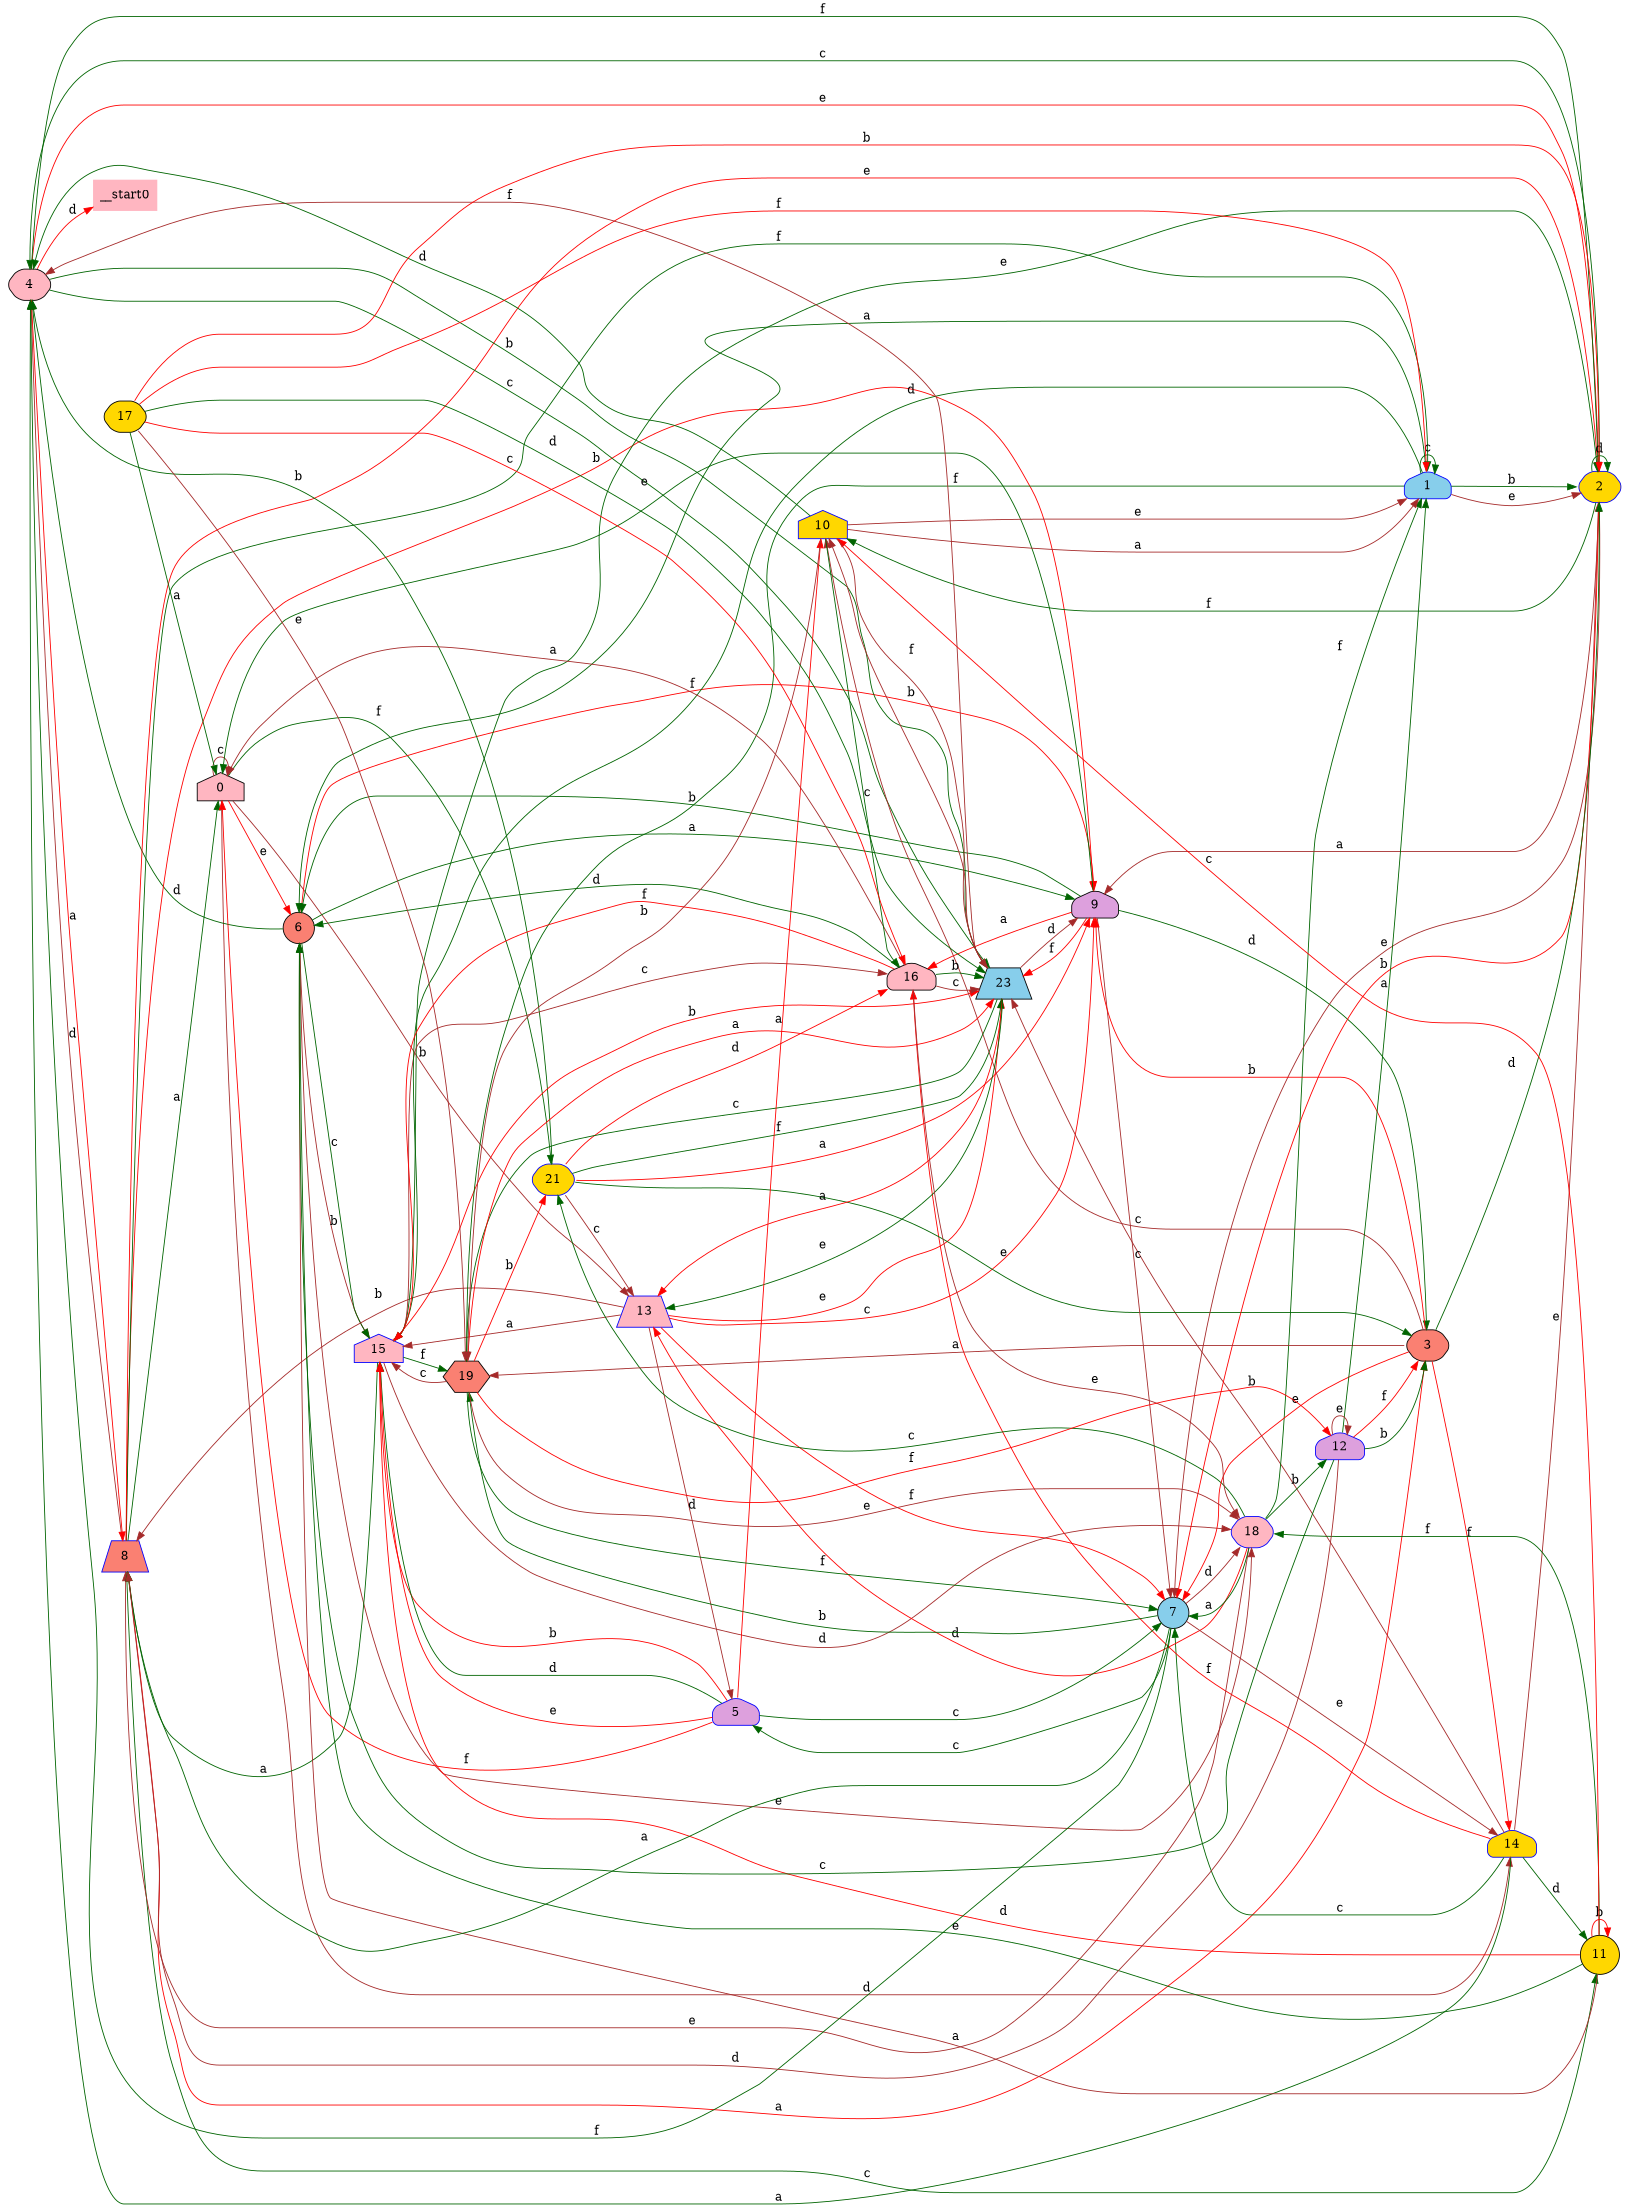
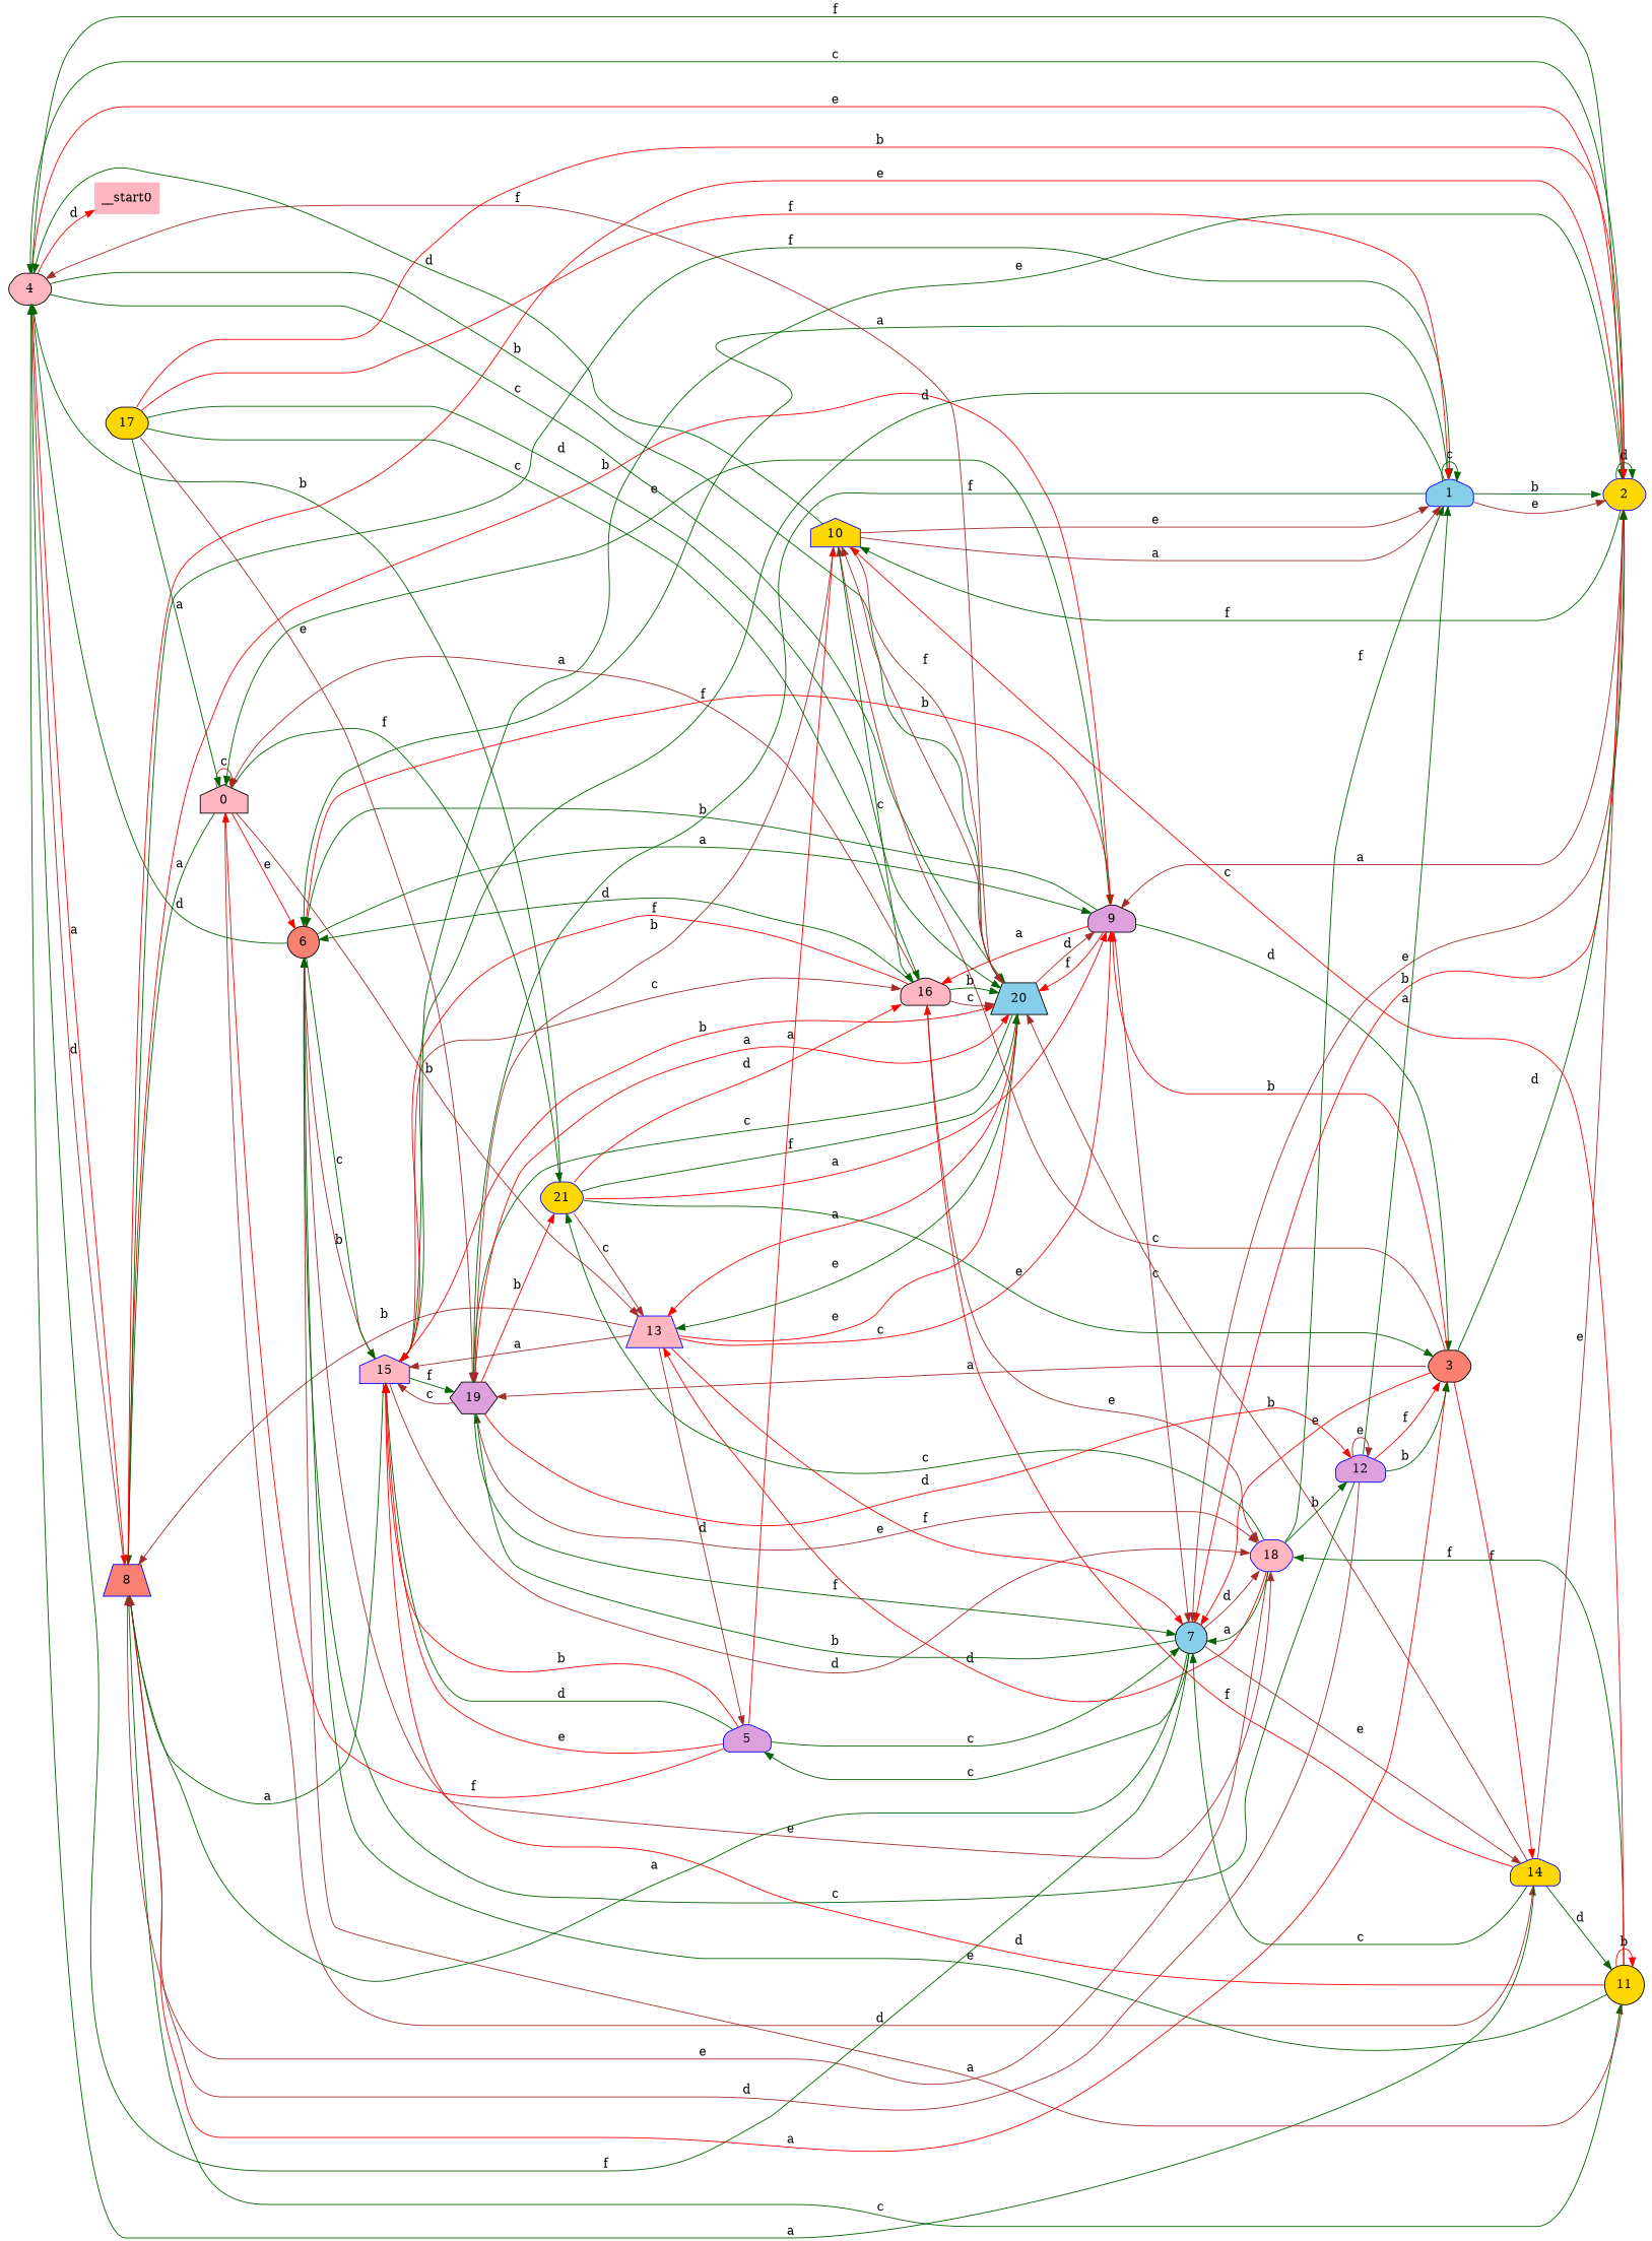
  digraph {
    rankdir=LR
    node [color=blue fillcolor=lightpink shape=house style="rounded,filled"]
    edge [color=darkgreen]
    __start0 [shape=none style=filled]
    n2 [color=black label=0 style=filled]
    n3 [color=black fillcolor=salmon label=6 shape=circle style=filled]
    n4 [fillcolor=salmon label=8 shape=trapezium style=filled]
    n5 [label=13 shape=trapezium style=filled]
    n6 [fillcolor=gold label=14]
    n7 [fillcolor=gold label=21 shape=hexagon]
    n8 [label=15 style=filled]
    n9 [color=black label=4 shape=hexagon]
    n10 [color=black fillcolor=plum label=9]
    n11 [label=18 shape=hexagon]
    n12 [fillcolor=skyblue label=1]
    n13 [fillcolor=gold label=2 shape=hexagon]
    n14 [color=black fillcolor=salmon label=3 shape=hexagon]
    n15 [color=black fillcolor=gold label=11 shape=circle]
    n16 [color=black fillcolor=skyblue label=7 shape=circle style=filled]
-   n17 [color=black fillcolor=skyblue label=23 shape=trapezium style=filled]
+   n17 [color=black fillcolor=skyblue label=20 shape=trapezium style=filled]
    n18 [fillcolor=plum label=5]
    n19 [color=black label=16]
-   n20 [color=black fillcolor=salmon label=19 shape=hexagon style=filled]
+   n20 [color=black fillcolor=plum label=19 shape=hexagon style=filled]
    n21 [fillcolor=gold label=10 style=filled]
    n22 [fillcolor=plum label=12]
    n23 [color=black fillcolor=gold label=17 shape=hexagon]
    n2 -> n2 [color=brown label=c]
    n2 -> n3 [color=red label=e]
-   n4 -> n2 [label=a]
+   n2 -> n4 [label=a]
    n2 -> n5 [color=brown label=b]
    n2 -> n6 [color=brown label=d]
    n2 -> n7 [label=f]
    n3 -> n8 [color=brown label=b]
    n3 -> n8 [label=c]
    n3 -> n9 [label=d]
    n3 -> n10 [label=a]
    n3 -> n10 [color=red label=f]
    n3 -> n11 [color=brown label=e]
    n4 -> n9 [color=brown label=d]
    n4 -> n10 [color=red label=b]
    n4 -> n12 [label=f]
    n4 -> n13 [color=red label=e]
    n4 -> n14 [color=red label=a]
    n4 -> n15 [label=c]
    n5 -> n4 [color=brown label=b]
    n5 -> n8 [color=brown label=a]
    n5 -> n10 [color=red label=c]
    n5 -> n16 [color=red label=f]
    n5 -> n17 [color=red label=e]
    n5 -> n18 [color=brown label=d]
    n6 -> n9 [label=a]
    n6 -> n13 [color=brown label=e]
    n6 -> n15 [label=d]
    n6 -> n16 [label=c]
    n6 -> n17 [color=brown label=b]
    n6 -> n19 [color=red label=f]
    n7 -> n5 [color=brown label=c]
    n7 -> n9 [label=b]
    n7 -> n10 [color=red label=a]
    n7 -> n14 [label=e]
    n7 -> n17 [label=f]
    n7 -> n19 [color=red label=d]
    n8 -> n4 [label=a]
    n8 -> n11 [color=brown label=d]
    n8 -> n13 [label=e]
    n8 -> n17 [color=red label=b]
    n8 -> n19 [color=brown label=c]
    n8 -> n20 [label=f]
    n9 -> __start0 [color=red label=d]
    n9 -> n4 [color=red label=a]
    n9 -> n13 [color=red label=e]
    n9 -> n13 [label=f]
    n9 -> n17 [label=b]
    n9 -> n17 [label=c]
    n10 -> n2 [label=e]
    n10 -> n3 [label=b]
    n10 -> n14 [label=d]
    n10 -> n16 [color=brown label=c]
    n10 -> n17 [color=red label=f]
    n10 -> n19 [color=red label=a]
    n11 -> n4 [color=brown label=e]
    n11 -> n5 [color=red label=d]
    n11 -> n7 [label=c]
    n11 -> n12 [label=f]
    n11 -> n16 [label=a]
    n11 -> n22 [label=b]
    n12 -> n3 [label=a]
    n12 -> n8 [label=d]
    n12 -> n12 [label=c]
    n12 -> n13 [label=b]
    n12 -> n13 [color=brown label=e]
    n12 -> n20 [label=f]
    n13 -> n9 [label=c]
    n13 -> n10 [color=brown label=a]
    n13 -> n13 [label=d]
    n13 -> n16 [color=red label=b]
    n13 -> n16 [color=brown label=e]
    n13 -> n21 [label=f]
    n14 -> n6 [color=red label=f]
    n14 -> n10 [color=red label=b]
    n14 -> n13 [label=d]
    n14 -> n16 [color=red label=e]
    n14 -> n20 [color=brown label=a]
    n14 -> n21 [color=brown label=c]
    n15 -> n3 [color=brown label=a]
    n15 -> n3 [label=e]
    n15 -> n8 [color=red label=d]
    n15 -> n11 [label=f]
    n15 -> n15 [color=red label=b]
    n15 -> n21 [color=red label=c]
    n16 -> n4 [label=a]
    n16 -> n6 [color=brown label=e]
    n16 -> n9 [label=f]
    n16 -> n11 [color=brown label=d]
    n16 -> n18 [label=c]
    n16 -> n20 [label=b]
    n17 -> n5 [color=red label=a]
    n17 -> n5 [label=e]
    n17 -> n9 [color=brown label=f]
    n17 -> n10 [color=brown label=d]
    n17 -> n20 [label=c]
    n17 -> n21 [color=brown label=b]
    n18 -> n2 [color=red label=f]
    n18 -> n8 [color=red label=b]
    n18 -> n8 [label=d]
    n18 -> n8 [color=red label=e]
    n18 -> n16 [label=c]
    n18 -> n21 [color=red label=a]
    n19 -> n2 [color=brown label=a]
    n19 -> n3 [label=d]
    n19 -> n8 [color=red label=f]
    n19 -> n11 [color=brown label=e]
    n19 -> n17 [label=b]
    n19 -> n17 [color=brown label=c]
    n20 -> n7 [color=red label=b]
    n20 -> n8 [color=brown label=c]
    n20 -> n11 [color=brown label=e]
    n20 -> n16 [label=f]
    n20 -> n17 [color=red label=a]
-   n20 -> n22 [color=red label=f]
+   n20 -> n22 [color=red label=d]
    n21 -> n9 [label=d]
    n21 -> n12 [color=brown label=a]
    n21 -> n12 [color=brown label=e]
    n21 -> n17 [color=brown label=f]
    n21 -> n19 [label=c]
    n21 -> n20 [color=brown label=b]
    n22 -> n3 [label=c]
    n22 -> n4 [color=brown label=d]
    n22 -> n12 [label=a]
    n22 -> n14 [label=b]
    n22 -> n14 [color=red label=f]
    n22 -> n22 [color=brown label=e]
    n23 -> n2 [label=a]
    n23 -> n12 [color=red label=f]
    n23 -> n13 [color=red label=b]
    n23 -> n17 [label=d]
-   n23 -> n19 [color=red label=c]
+   n23 -> n19 [label=c]
    n23 -> n20 [color=brown label=e]
  }
